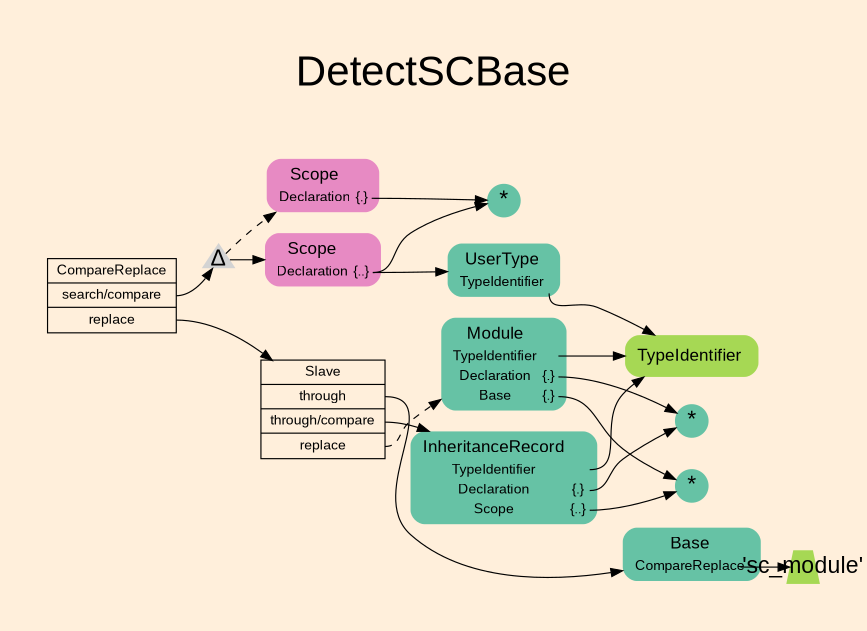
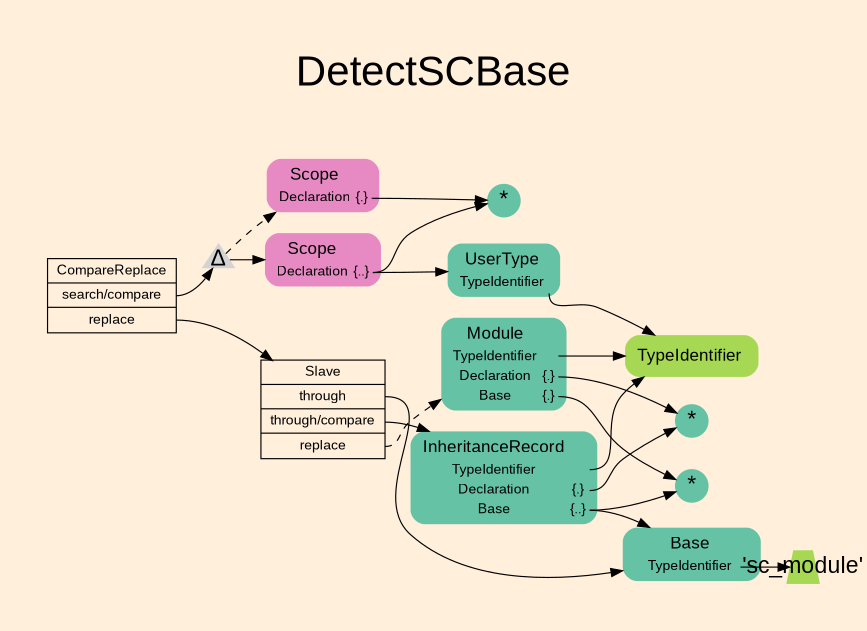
  digraph {
    bgcolor=antiquewhite1
    color=black
    fontcolor=black
    fontname=Arial
    fontsize=36
    label=DetectSCBase
    labelloc=t
    rankdir=LR
    ranksep=0.3
    node [fillcolor="/set28/1" fontname=Arial fontsize=12 shape=plaintext style=filled]
    edge [color=black fontcolor=black fontname=Arial tailport=port0]
    n1 [color=black fillcolor=antiquewhite1 fontcolor=black label="<fixed> CompareReplace | <port0> search/compare | <port1> replace" shape=record]
    n2 [fixedsize=true fontsize=20 height=0.4 label=<Δ> penwidth=0.0 shape=triangle width=0.4 fillcolor=""]
    n3 [color=black fillcolor=antiquewhite1 fontcolor=black label="<fixed> Slave | <port0> through | <port1> through/compare | <port2> replace" shape=record]
    n4 [fillcolor="/set28/4" label=<<TABLE BORDER="0" CELLBORDER="0" CELLSPACING="0">      <TR><TD><FONT POINT-SIZE="15.0">Scope</FONT></TD><TD></TD></TR>      <TR><TD>Declaration</TD><TD PORT="port0">{..}</TD></TR>     </TABLE>> style="rounded,filled"]
    n5 [fillcolor="/set28/4" label=<<TABLE BORDER="0" CELLBORDER="0" CELLSPACING="0">      <TR><TD><FONT POINT-SIZE="15.0">Scope</FONT></TD><TD></TD></TR>      <TR><TD>Declaration</TD><TD PORT="port0">{.}</TD></TR>     </TABLE>> style="rounded,filled"]
-   n6 [label=<<TABLE BORDER="0" CELLBORDER="0" CELLSPACING="0">      <TR><TD><FONT POINT-SIZE="15.0">InheritanceRecord</FONT></TD><TD></TD></TR>      <TR><TD>TypeIdentifier</TD><TD PORT="port0"></TD></TR>      <TR><TD>Declaration</TD><TD PORT="port1">{.}</TD></TR>      <TR><TD>Scope</TD><TD PORT="port2">{..}</TD></TR>     </TABLE>> style="rounded,filled"]
+   n6 [label=<<TABLE BORDER="0" CELLBORDER="0" CELLSPACING="0">      <TR><TD><FONT POINT-SIZE="15.0">InheritanceRecord</FONT></TD><TD></TD></TR>      <TR><TD>TypeIdentifier</TD><TD PORT="port0"></TD></TR>      <TR><TD>Declaration</TD><TD PORT="port1">{.}</TD></TR>      <TR><TD>Base</TD><TD PORT="port2">{..}</TD></TR>     </TABLE>> style="rounded,filled"]
    n7 [label=<<TABLE BORDER="0" CELLBORDER="0" CELLSPACING="0">      <TR><TD><FONT POINT-SIZE="15.0">Module</FONT></TD><TD></TD></TR>      <TR><TD>TypeIdentifier</TD><TD PORT="port0"></TD></TR>      <TR><TD>Declaration</TD><TD PORT="port1">{.}</TD></TR>      <TR><TD>Base</TD><TD PORT="port2">{.}</TD></TR>     </TABLE>> style="rounded,filled"]
-   n8 [label=<<TABLE BORDER="0" CELLBORDER="0" CELLSPACING="0">      <TR><TD><FONT POINT-SIZE="15.0">Base</FONT></TD><TD></TD></TR>      <TR><TD>CompareReplace</TD><TD PORT="port0"></TD></TR>     </TABLE>> style="rounded,filled"]
+   n8 [label=<<TABLE BORDER="0" CELLBORDER="0" CELLSPACING="0">      <TR><TD><FONT POINT-SIZE="15.0">Base</FONT></TD><TD></TD></TR>      <TR><TD>TypeIdentifier</TD><TD PORT="port0"></TD></TR>     </TABLE>> style="rounded,filled"]
    n9 [fixedsize=true fontsize=20 height=0.4 label=<*> penwidth=0.0 shape=circle width=0.4]
    n10 [label=<<TABLE BORDER="0" CELLBORDER="0" CELLSPACING="0">      <TR><TD><FONT POINT-SIZE="15.0">UserType</FONT></TD><TD></TD></TR>      <TR><TD>TypeIdentifier</TD><TD PORT="port0"></TD></TR>     </TABLE>> style="rounded,filled"]
    n11 [fillcolor="/set28/5" label=<<TABLE BORDER="0" CELLBORDER="0" CELLSPACING="0">      <TR><TD><FONT POINT-SIZE="15.0">TypeIdentifier</FONT></TD><TD></TD></TR>     </TABLE>> style="rounded,filled"]
    n12 [fillcolor="/set28/5" fixedsize=true fontsize=20 height=0.4 label=<'sc_module'> penwidth=0.0 shape=trapezium width=0.4]
    n13 [fixedsize=true fontsize=20 height=0.4 label=<*> penwidth=0.0 shape=circle width=0.4]
    n14 [fixedsize=true fontsize=20 height=0.4 label=<*> penwidth=0.0 shape=circle width=0.4]
    n1 -> n2
    n1 -> n3 [style=solid tailport=port1]
    n2 -> n4
    n2 -> n5 [style=dashed]
    n3 -> n6 [tailport=port1]
    n3 -> n7 [style=dashed tailport=port2]
    n3 -> n8
    n4 -> n9
    n4 -> n10
    n5 -> n9
+   n6 -> n8 [tailport=port2]
    n6 -> n11
    n6 -> n13 [tailport=port1]
    n6 -> n14 [tailport=port2]
    n7 -> n11
    n7 -> n13 [tailport=port1]
    n7 -> n14 [tailport=port2]
    n8 -> n12
    n10 -> n11
  }
